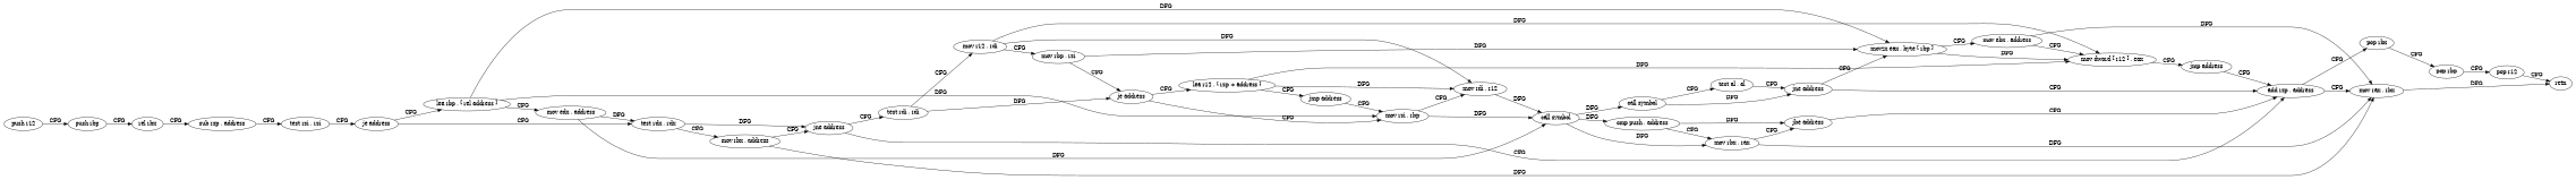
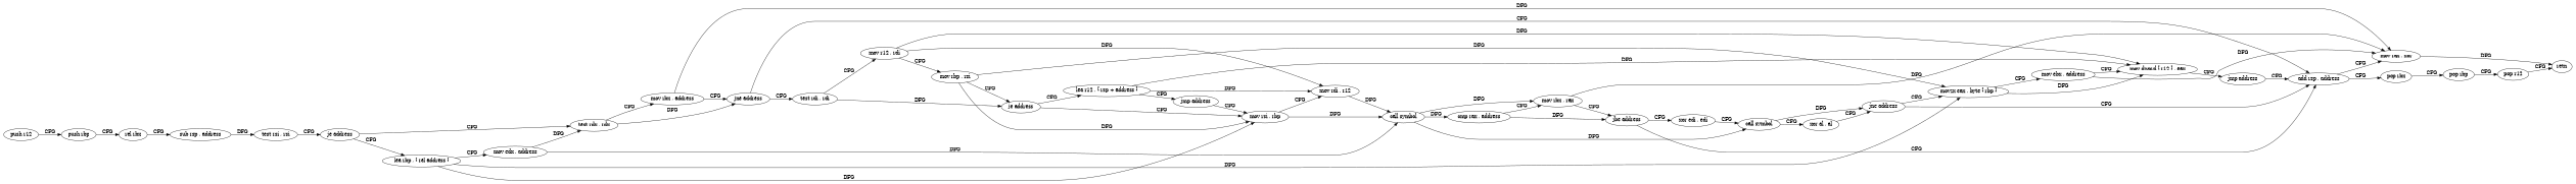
  digraph {
    rankdir=LR
    n1 [label="push r12"]
    n2 [label="push rbp"]
    n3 [label="rel rbx"]
    n4 [label="sub rsp , address"]
    n5 [label="test rsi , rsi"]
    n6 [label="je address"]
    n7 [label="lea rbp , [ rel address ]"]
    n8 [label="test rdx , rdx"]
    n9 [label="mov edx , address"]
    n10 [label="mov rsi , rbp"]
    n11 [label="movzx eax , byte [ rbp ]"]
    n12 [label="mov rbx , address"]
    n13 [label="jne address"]
    n14 [label="call symbol"]
    n15 [label="mov rdi , r12"]
    n16 [label="mov dword [ r12 ] , eax"]
    n17 [label="mov ebx , address"]
-   n18 [label="mov rax , rbx"]
+   n18 [label="mov rax , xor"]
    n19 [label="test rdi , rdi"]
    n20 [label="add rsp , address"]
    n21 [label="lea r12 , [ rsp + address ]"]
    n22 [label="jmp address"]
-   n23 [label="cmp push , address"]
+   n23 [label="cmp rax , address"]
    n24 [label="mov rbx , rax"]
    n25 [label="call symbol"]
    n26 [label="jmp address"]
    n27 [label=retn]
    n28 [label="mov r12 , rdi"]
    n29 [label="je address"]
    n30 [label="pop rbx"]
    n31 [label="mov rbp , rsi"]
    n32 [label="jbe address"]
-   n33 [label="test al , al"]
+   n33 [label="xor al , al"]
    n34 [label="jne address"]
+   n35 [label="xor edi , edi"]
    n36 [label="pop rbp"]
    n37 [label="pop r12"]
    n1 -> n2 [label=CFG]
    n2 -> n3 [label=CFG]
    n3 -> n4 [label=CFG]
-   n4 -> n5 [label=CFG]
+   n4 -> n5 [label=DFG]
    n5 -> n6 [label=CFG]
    n6 -> n7 [label=CFG]
    n6 -> n8 [label=CFG]
    n7 -> n9 [label=CFG]
    n7 -> n10 [label=DFG]
    n7 -> n11 [label=DFG]
    n8 -> n12 [label=CFG]
    n8 -> n13 [label=DFG]
    n9 -> n8 [label=DFG]
    n9 -> n14 [label=DFG]
    n10 -> n14 [label=DFG]
    n10 -> n15 [label=CFG]
    n11 -> n16 [label=DFG]
    n11 -> n17 [label=CFG]
    n12 -> n13 [label=CFG]
    n12 -> n18 [label=DFG]
    n13 -> n19 [label=CFG]
    n13 -> n20 [label=CFG]
    n14 -> n23 [label=DFG]
    n14 -> n24 [label=DFG]
    n14 -> n25 [label=DFG]
    n15 -> n14 [label=DFG]
    n16 -> n26 [label=CFG]
    n17 -> n16 [label=CFG]
    n17 -> n18 [label=DFG]
    n18 -> n27 [label=DFG]
    n19 -> n28 [label=CFG]
    n19 -> n29 [label=DFG]
    n20 -> n18 [label=CFG]
    n20 -> n30 [label=CFG]
    n21 -> n15 [label=DFG]
    n21 -> n16 [label=DFG]
    n21 -> n22 [label=CFG]
    n22 -> n10 [label=CFG]
    n23 -> n24 [label=CFG]
    n23 -> n32 [label=DFG]
    n24 -> n18 [label=DFG]
    n24 -> n32 [label=CFG]
    n25 -> n33 [label=CFG]
    n25 -> n34 [label=DFG]
    n26 -> n20 [label=CFG]
    n28 -> n15 [label=DFG]
    n28 -> n16 [label=DFG]
    n28 -> n31 [label=CFG]
    n29 -> n10 [label=CFG]
    n29 -> n21 [label=CFG]
    n30 -> n36 [label=CFG]
+   n31 -> n10 [label=DFG]
    n31 -> n11 [label=DFG]
    n31 -> n29 [label=CFG]
    n32 -> n20 [label=CFG]
+   n32 -> n35 [label=CFG]
    n33 -> n34 [label=CFG]
    n34 -> n11 [label=CFG]
    n34 -> n20 [label=CFG]
+   n35 -> n25 [label=CFG]
    n36 -> n37 [label=CFG]
    n37 -> n27 [label=CFG]
  }
